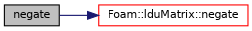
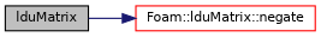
  digraph {
    rankdir=LR
    node [fontname=Helvetica fontsize=10 shape=record]
-   n1 [color=black fillcolor=grey75 fontcolor=black height=0.2 label=negate style=filled width=0.4]
+   n1 [color=black fillcolor=grey75 fontcolor=black height=0.2 label=lduMatrix style=filled width=0.4]
    n2 [color=red height=0.2 label="Foam::lduMatrix::negate" width=0.4]
    n1 -> n2 [color=midnightblue fontname=Helvetica fontsize=10 labelfontname=Helvetica labelfontsize=10 style=solid]
  }
